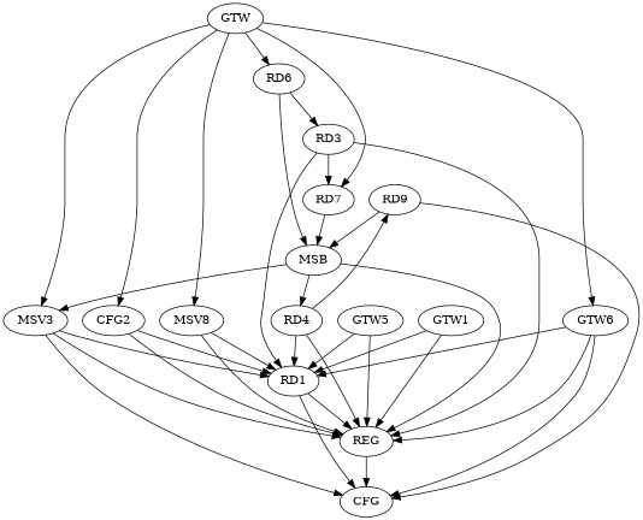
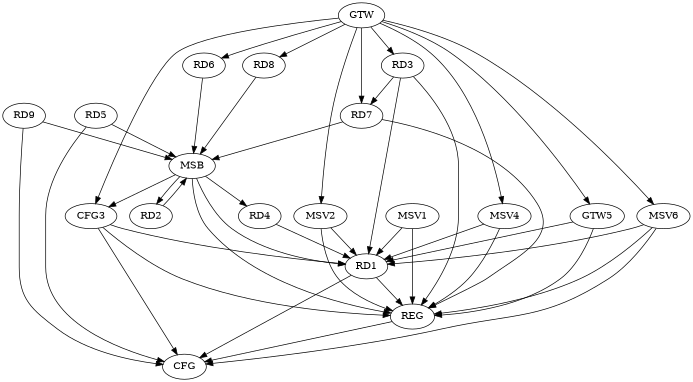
  strict digraph {
    n1 [label=RD1]
    n2 [label=REG]
    n3 [label=CFG]
    n4 [label=RD4]
    n5 [label=RD9]
+   n6 [label=RD2]
    n7 [label=MSB]
-   n8 [label=MSV3]
+   n8 [label=CFG3]
    n9 [label=RD3]
    n10 [label=RD7]
+   n11 [label=RD5]
    n12 [label=RD6]
+   n13 [label=RD8]
    n14 [label=GTW]
-   n15 [label=CFG2]
-   n16 [label=MSV8]
+   n15 [label=MSV2]
+   n16 [label=MSV4]
    n17 [label=GTW5]
-   n18 [label=GTW6]
-   n19 [label=GTW1]
+   n18 [label=MSV6]
+   n19 [label=MSV1]
    n1 -> n2
    n1 -> n3
    n2 -> n3
    n4 -> n1
-   n4 -> n2
-   n4 -> n5
+   n10 -> n2
    n5 -> n3
    n5 -> n7
+   n6 -> n7
+   n7 -> n1
    n7 -> n2
    n7 -> n4
+   n7 -> n6
    n7 -> n8
    n8 -> n1
    n8 -> n2
    n8 -> n3
    n9 -> n1
    n9 -> n2
    n9 -> n10
    n10 -> n7
+   n11 -> n3
+   n11 -> n7
    n12 -> n7
+   n13 -> n7
    n14 -> n8
-   n12 -> n9
+   n14 -> n9
    n14 -> n10
    n14 -> n12
+   n14 -> n13
    n14 -> n15
    n14 -> n16
+   n14 -> n17
    n14 -> n18
    n15 -> n1
    n15 -> n2
    n16 -> n1
    n16 -> n2
    n17 -> n1
    n17 -> n2
    n18 -> n1
    n18 -> n2
    n18 -> n3
    n19 -> n1
    n19 -> n2
  }
